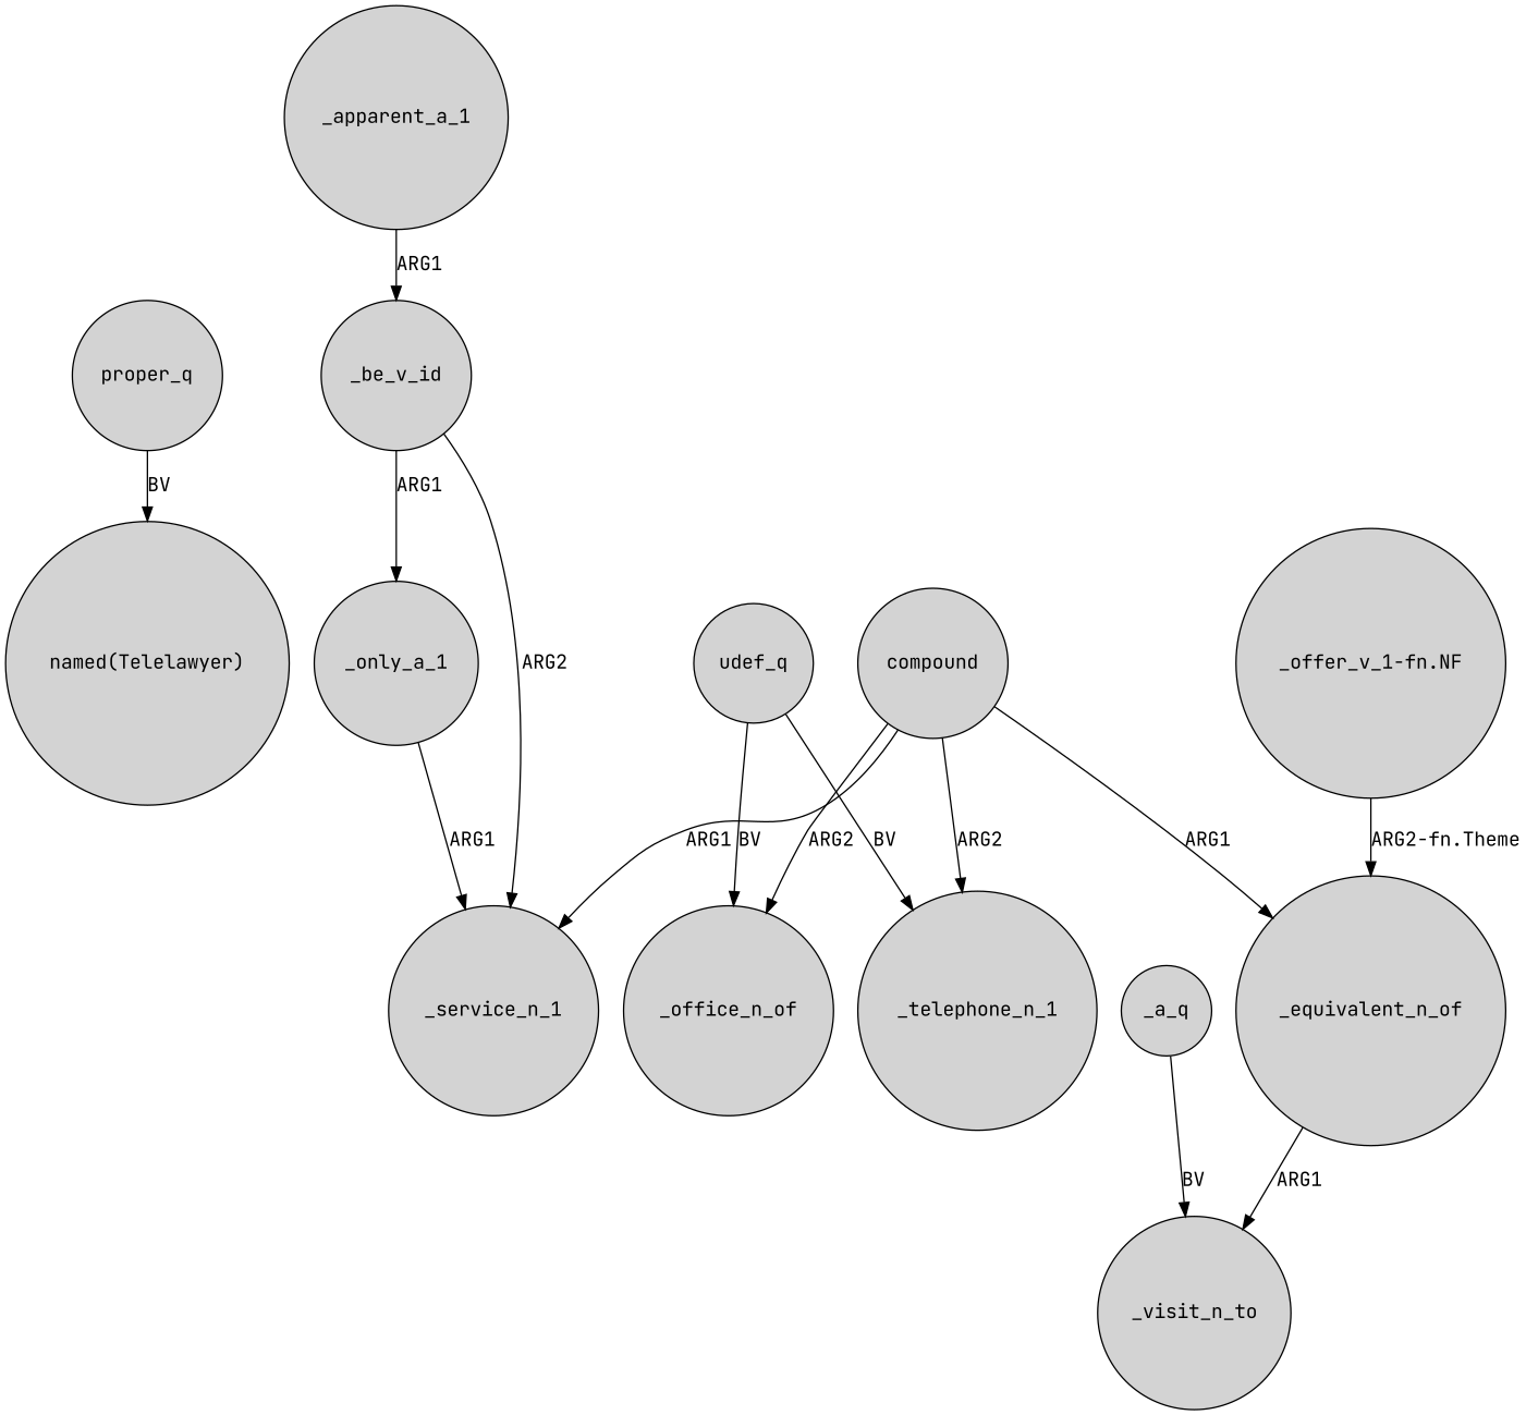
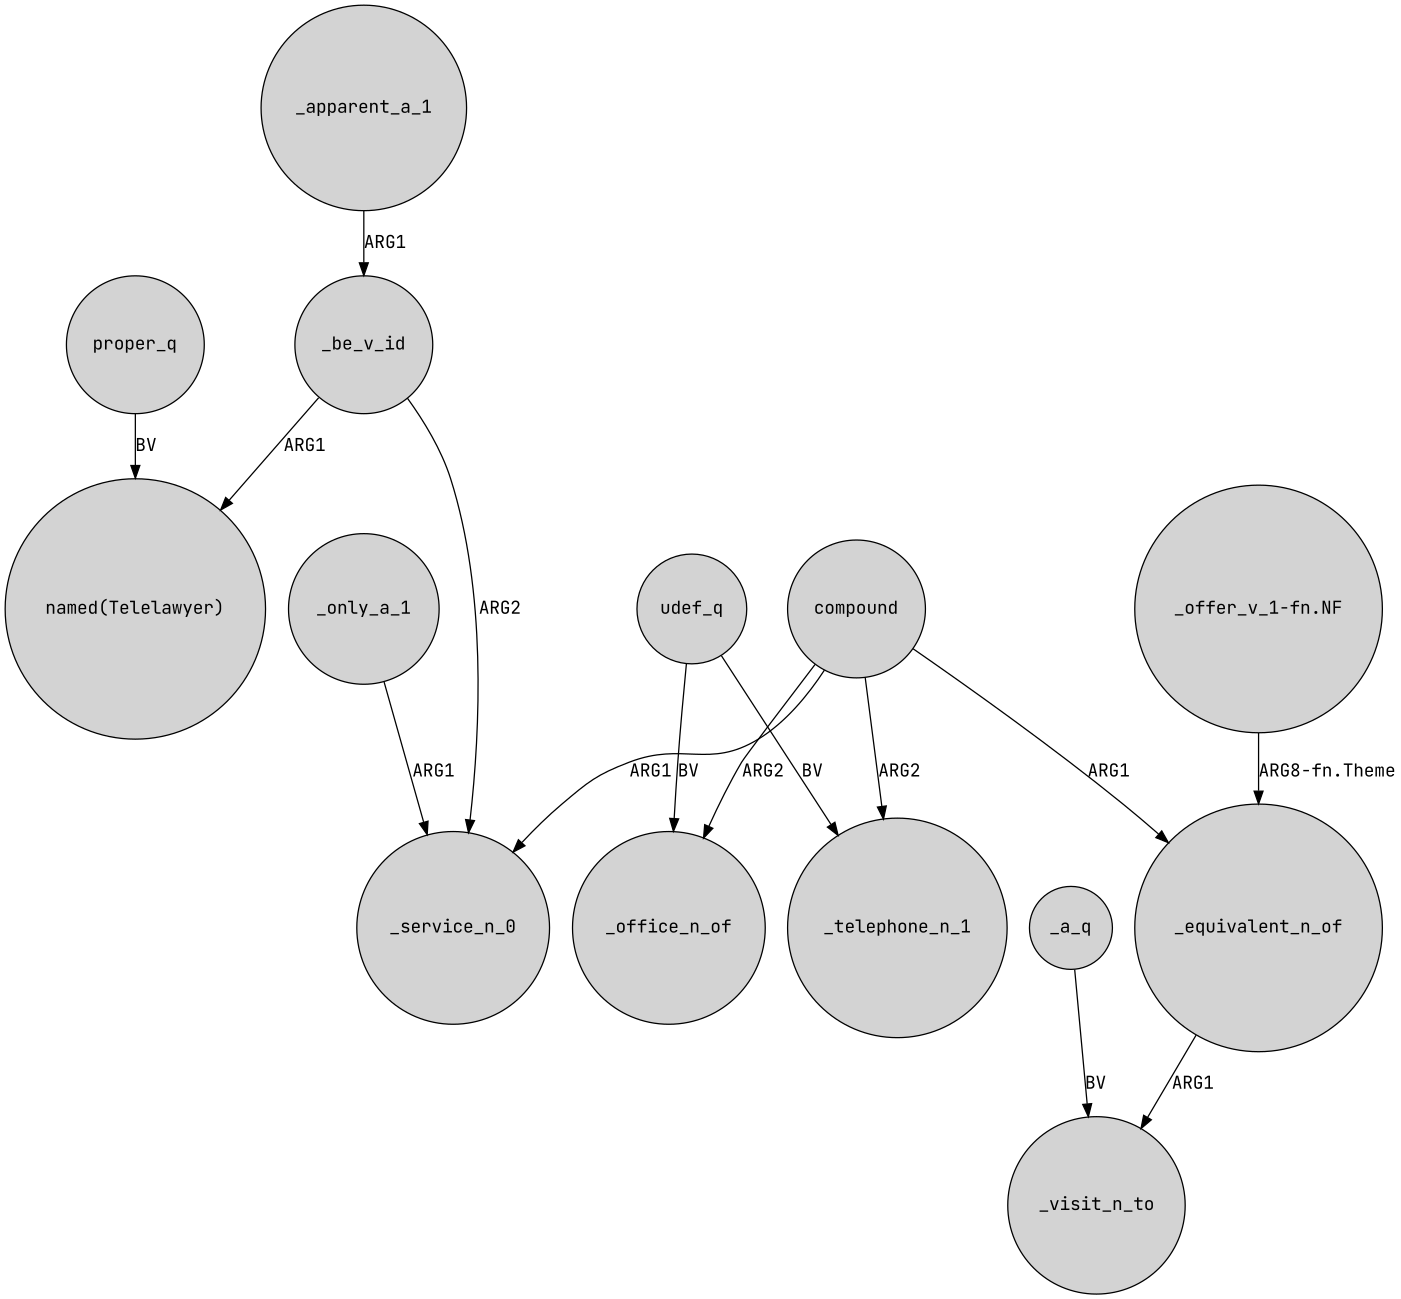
  digraph {
    fontname="JetBrains Mono"
    node [fontname="JetBrains Mono" shape=circle style=filled]
    edge [fontname="JetBrains Mono"]
    proper_q
    "named(Telelawyer)"
    udef_q
    _office_n_of
    _telephone_n_1
    _a_q
    _visit_n_to
    "_offer_v_1-fn.NF"
    _equivalent_n_of
    _only_a_1
-   _service_n_1
+   _service_n_1 [label=_service_n_0]
    compound
    _be_v_id
    _apparent_a_1
    proper_q -> "named(Telelawyer)" [label=BV]
    udef_q -> _office_n_of [label=BV]
    udef_q -> _telephone_n_1 [label=BV]
    _a_q -> _visit_n_to [label=BV]
-   "_offer_v_1-fn.NF" -> _equivalent_n_of [label="ARG2-fn.Theme"]
+   "_offer_v_1-fn.NF" -> _equivalent_n_of [label="ARG8-fn.Theme"]
    _equivalent_n_of -> _visit_n_to [label=ARG1]
    _only_a_1 -> _service_n_1 [label=ARG1]
    compound -> _office_n_of [label=ARG2]
    compound -> _telephone_n_1 [label=ARG2]
    compound -> _equivalent_n_of [label=ARG1]
    compound -> _service_n_1 [label=ARG1]
-   _be_v_id -> _only_a_1 [label=ARG1]
+   _be_v_id -> "named(Telelawyer)" [label=ARG1]
    _be_v_id -> _service_n_1 [label=ARG2]
    _apparent_a_1 -> _be_v_id [label=ARG1]
  }
